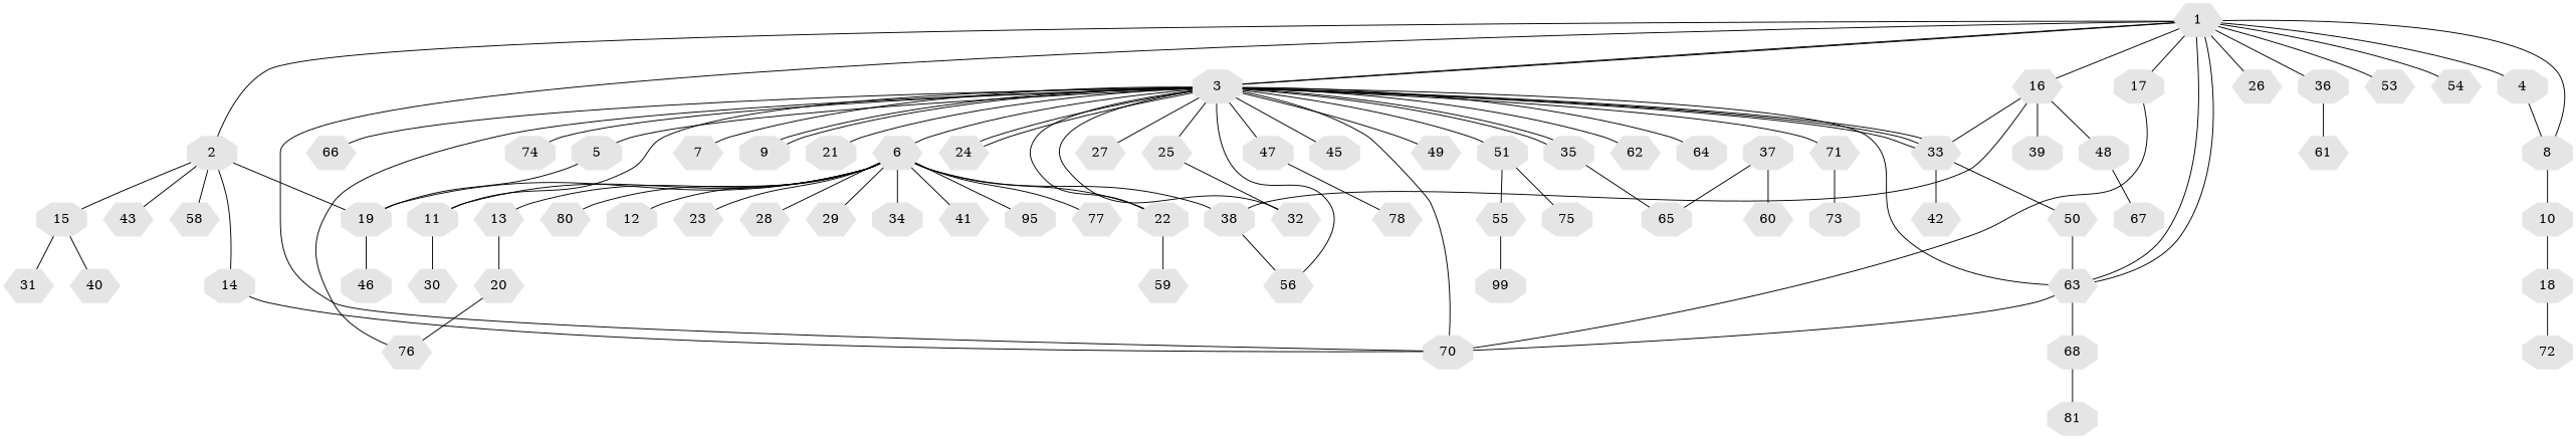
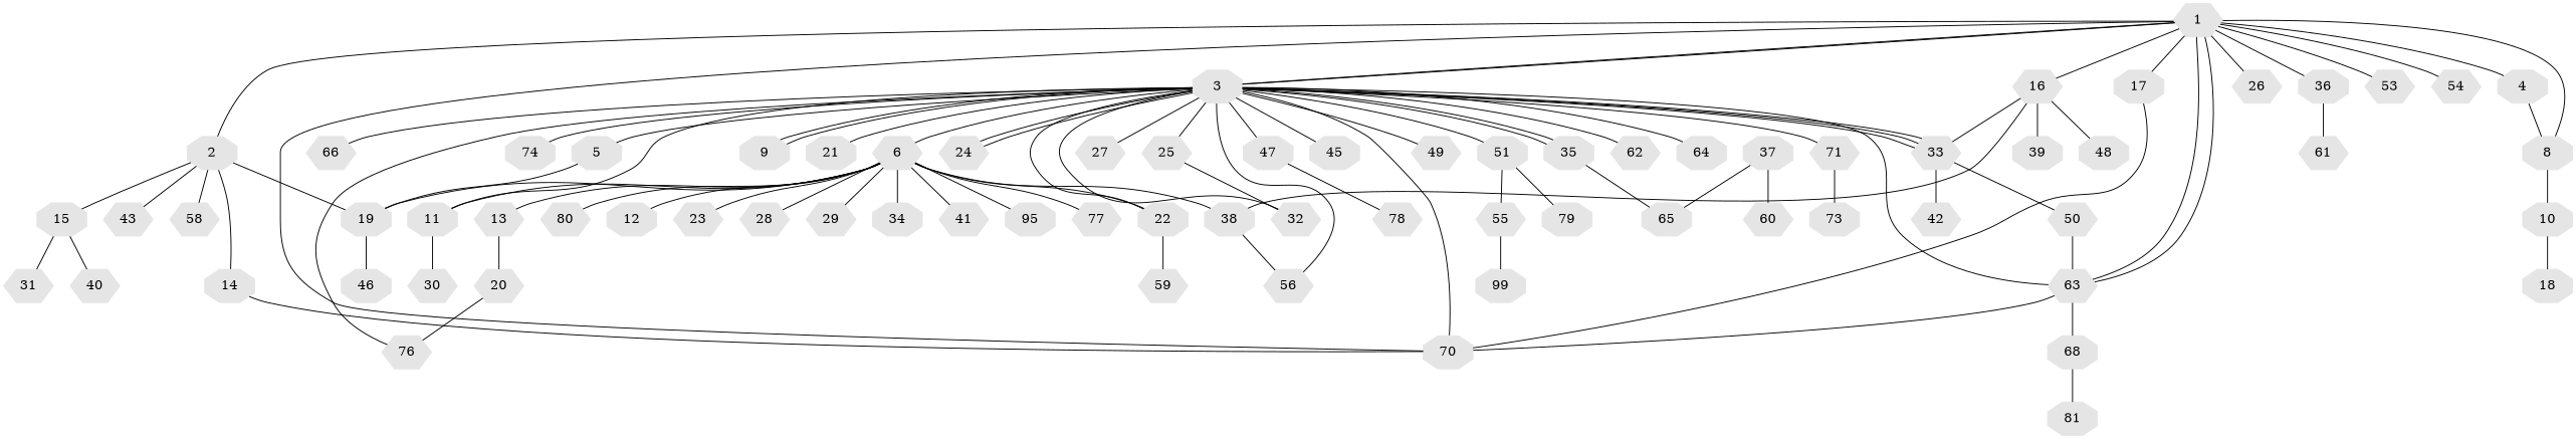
  graph {
    node [color=gray90 shape=octagon style=filled]
    2
    1 [shape=hexagon]
    3
    4
    8
    16 [shape=hexagon]
    17
    26 [shape=hexagon]
    36
    53 [shape=hexagon]
    54 [shape=hexagon]
    63 [shape=hexagon]
    70
    14
    15
    19
    43 [shape=hexagon]
    58 [shape=hexagon]
    5
    6 [shape=hexagon]
-   7 [shape=hexagon]
    9
    11
    21
    22
    24 [shape=hexagon]
    25 [shape=hexagon]
    27 [shape=hexagon]
    32 [shape=hexagon]
    33 [shape=hexagon]
    35
    45
    47
    49 [shape=hexagon]
    51
    56 [shape=hexagon]
    62 [shape=hexagon]
    64
    66 [shape=hexagon]
    71 [shape=hexagon]
    74
    76 [shape=hexagon]
    10
    38
    39
    48
    61 [shape=hexagon]
    68
    31 [shape=hexagon]
    40 [shape=hexagon]
    46
    12
    13 [shape=hexagon]
    23 [shape=hexagon]
    28 [shape=hexagon]
    29 [shape=hexagon]
    34
    41 [shape=hexagon]
    n59 [label=95]
    77 [shape=hexagon]
    80 [shape=hexagon]
    30 [shape=hexagon]
    59 [shape=hexagon]
    42 [shape=hexagon]
    50 [shape=hexagon]
    65
    78 [shape=hexagon]
    55 [shape=hexagon]
-   79 [label=75]
+   79
    73
    20 [shape=hexagon]
    18
-   72
-   67
    37
    60 [shape=hexagon]
    n77 [label=99]
    81
    2 -- 14
    2 -- 15
    2 -- 19
    2 -- 43
    2 -- 58
    1 -- 2
    1 -- 3
    1 -- 3
    1 -- 4
    1 -- 8
    1 -- 16
    1 -- 17
    1 -- 26
    1 -- 36
    1 -- 53
    1 -- 54
    1 -- 63
    1 -- 63
    1 -- 70
    3 -- 63
    3 -- 70
    3 -- 5
    3 -- 6
-   3 -- 7
    3 -- 9
    3 -- 9
    3 -- 11
    3 -- 21
    3 -- 22
    3 -- 24
    3 -- 24
    3 -- 25
    3 -- 27
    3 -- 32
    3 -- 33
    3 -- 33
    3 -- 33
    3 -- 35
    3 -- 35
    3 -- 45
    3 -- 47
    3 -- 49
    3 -- 51
    3 -- 56
    3 -- 62
    3 -- 64
    3 -- 66
    3 -- 71
    3 -- 74
    3 -- 76
    4 -- 8
    8 -- 10
    16 -- 33
    16 -- 38
    16 -- 39
    16 -- 48
    17 -- 70
    36 -- 61
    63 -- 70
    63 -- 68
    14 -- 70
    15 -- 31
    15 -- 40
    19 -- 46
    5 -- 19
    6 -- 19
    6 -- 11
    6 -- 22
    6 -- 38
    6 -- 12
    6 -- 13
    6 -- 23
    6 -- 28
    6 -- 29
    6 -- 34
    6 -- 41
    6 -- n59
    6 -- 77
    6 -- 80
    11 -- 30
    22 -- 59
    25 -- 32
    33 -- 42
    33 -- 50
    35 -- 65
    47 -- 78
    51 -- 55
    51 -- 79
    71 -- 73
    10 -- 18
    38 -- 56
-   48 -- 67
    68 -- 81
    13 -- 20
    50 -- 63
    55 -- n77
    20 -- 76
-   18 -- 72
    37 -- 65
    37 -- 60
  }
